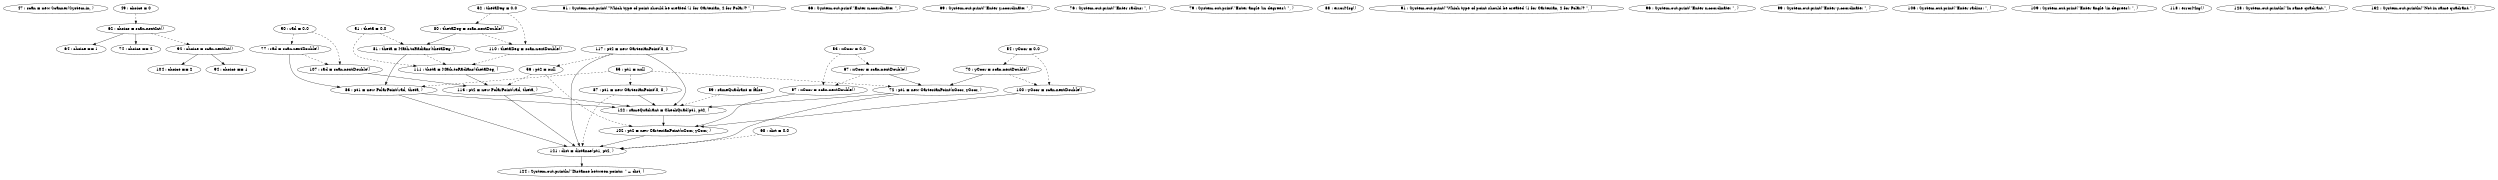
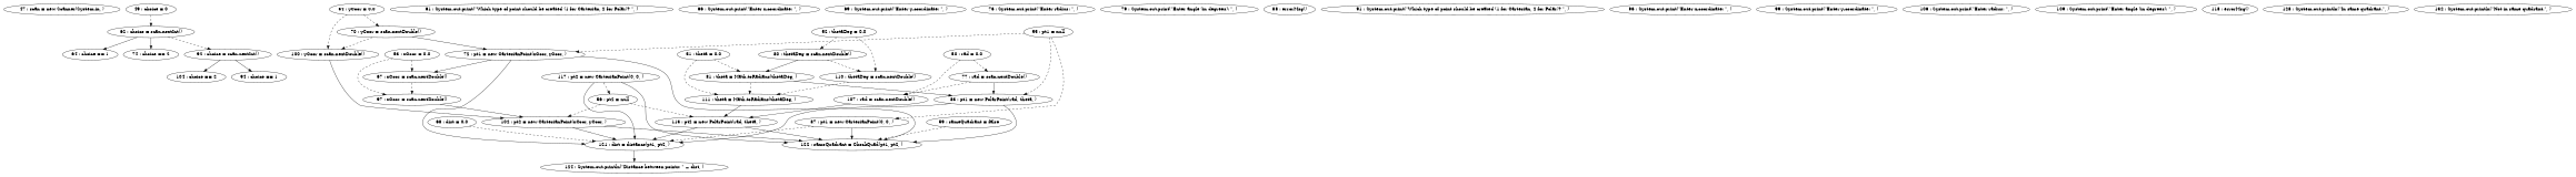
  digraph {
    edge [style=dashed]
    "47 : scan = new Scanner(System.in, )"
    "49 : choice = 0"
    "62 : choice = scan.nextInt()"
    "64 : choice == 1"
    "74 : choice == 2"
    "92 : choice = scan.nextInt()"
    "104 : choice == 2"
    "94 : choice == 1"
    "50 : rad = 0.0"
    "77 : rad = scan.nextDouble()"
    "107 : rad = scan.nextDouble()"
    "83 : pt1 = new PolarPoint(rad, theta, )"
    "113 : pt2 = new PolarPoint(rad, theta, )"
    "121 : dist = distance(pt1, pt2, )"
    "122 : sameQuadrant = CheckQuad(pt1, pt2, )"
    "51 : theta = 0.0"
    "81 : theta = Math.toRadians(thetaDeg, )"
    "111 : theta = Math.toRadians(thetaDeg, )"
    "52 : thetaDeg = 0.0"
    "110 : thetaDeg = scan.nextDouble()"
    "80 : thetaDeg = scan.nextDouble()"
    "53 : xCoor = 0.0"
    "67 : xCoor = scan.nextDouble()"
    "97 : xCoor = scan.nextDouble()"
    "72 : pt1 = new CartesianPoint(xCoor, yCoor, )"
    "102 : pt2 = new CartesianPoint(xCoor, yCoor, )"
    "54 : yCoor = 0.0"
    "100 : yCoor = scan.nextDouble()"
    "70 : yCoor = scan.nextDouble()"
    "55 : pt1 = null"
    "87 : pt1 = new CartesianPoint(0, 0, )"
    "124 : System.out.println(\"Distance between points: \" + dist, )"
    "56 : pt2 = null"
    "117 : pt2 = new CartesianPoint(0, 0, )"
    n35 [label="68 : dist = 0.0"]
    "59 : sameQuadrant = false"
    "61 : System.out.print(\"Which type of point should be created (1 for Cartesian, 2 for Polar)? \", )"
    "66 : System.out.print(\"Enter x-coordinate: \", )"
    "69 : System.out.print(\"Enter y-coordinate: \", )"
    "76 : System.out.print(\"Enter radius: \", )"
    "79 : System.out.print(\"Enter angle (in degrees): \", )"
    "88 : errorMsg()"
    "91 : System.out.print(\"Which type of point should be created (1 for Cartesian, 2 for Polar)? \", )"
    "96 : System.out.print(\"Enter x-coordinate: \", )"
    "99 : System.out.print(\"Enter y-coordinate: \", )"
    "106 : System.out.print(\"Enter radius: \", )"
    "109 : System.out.print(\"Enter angle (in degrees): \", )"
    "118 : errorMsg()"
    "128 : System.out.println(\"In same quadrant.\", )"
    "132 : System.out.println(\"Not in same quadrant.\", )"
    "49 : choice = 0" -> "62 : choice = scan.nextInt()"
    "62 : choice = scan.nextInt()" -> "64 : choice == 1" [style=""]
    "62 : choice = scan.nextInt()" -> "74 : choice == 2" [style=""]
    "62 : choice = scan.nextInt()" -> "92 : choice = scan.nextInt()"
    "92 : choice = scan.nextInt()" -> "104 : choice == 2" [style=""]
    "92 : choice = scan.nextInt()" -> "94 : choice == 1" [style=""]
    "50 : rad = 0.0" -> "77 : rad = scan.nextDouble()"
    "50 : rad = 0.0" -> "107 : rad = scan.nextDouble()"
    "77 : rad = scan.nextDouble()" -> "107 : rad = scan.nextDouble()"
    "77 : rad = scan.nextDouble()" -> "83 : pt1 = new PolarPoint(rad, theta, )" [style=""]
    "107 : rad = scan.nextDouble()" -> "113 : pt2 = new PolarPoint(rad, theta, )" [style=""]
    "83 : pt1 = new PolarPoint(rad, theta, )" -> "121 : dist = distance(pt1, pt2, )" [style=""]
    "83 : pt1 = new PolarPoint(rad, theta, )" -> "122 : sameQuadrant = CheckQuad(pt1, pt2, )" [style=""]
    "113 : pt2 = new PolarPoint(rad, theta, )" -> "121 : dist = distance(pt1, pt2, )" [style=""]
    "113 : pt2 = new PolarPoint(rad, theta, )" -> "122 : sameQuadrant = CheckQuad(pt1, pt2, )" [style=""]
    "121 : dist = distance(pt1, pt2, )" -> "124 : System.out.println(\"Distance between points: \" + dist, )" [style=""]
    "51 : theta = 0.0" -> "81 : theta = Math.toRadians(thetaDeg, )"
    "51 : theta = 0.0" -> "111 : theta = Math.toRadians(thetaDeg, )"
    "81 : theta = Math.toRadians(thetaDeg, )" -> "83 : pt1 = new PolarPoint(rad, theta, )" [style=""]
    "81 : theta = Math.toRadians(thetaDeg, )" -> "111 : theta = Math.toRadians(thetaDeg, )"
    "111 : theta = Math.toRadians(thetaDeg, )" -> "113 : pt2 = new PolarPoint(rad, theta, )" [style=""]
    "52 : thetaDeg = 0.0" -> "110 : thetaDeg = scan.nextDouble()"
    "52 : thetaDeg = 0.0" -> "80 : thetaDeg = scan.nextDouble()"
    "110 : thetaDeg = scan.nextDouble()" -> "111 : theta = Math.toRadians(thetaDeg, )"
    "80 : thetaDeg = scan.nextDouble()" -> "81 : theta = Math.toRadians(thetaDeg, )" [style=""]
    "80 : thetaDeg = scan.nextDouble()" -> "110 : thetaDeg = scan.nextDouble()"
    "53 : xCoor = 0.0" -> "67 : xCoor = scan.nextDouble()"
    "53 : xCoor = 0.0" -> "97 : xCoor = scan.nextDouble()"
    "67 : xCoor = scan.nextDouble()" -> "97 : xCoor = scan.nextDouble()"
-   "67 : xCoor = scan.nextDouble()" -> "72 : pt1 = new CartesianPoint(xCoor, yCoor, )" [style=""]
+   "72 : pt1 = new CartesianPoint(xCoor, yCoor, )" -> "67 : xCoor = scan.nextDouble()" [style=""]
    "97 : xCoor = scan.nextDouble()" -> "102 : pt2 = new CartesianPoint(xCoor, yCoor, )" [style=""]
    "72 : pt1 = new CartesianPoint(xCoor, yCoor, )" -> "121 : dist = distance(pt1, pt2, )" [style=""]
    "72 : pt1 = new CartesianPoint(xCoor, yCoor, )" -> "122 : sameQuadrant = CheckQuad(pt1, pt2, )" [style=""]
    "102 : pt2 = new CartesianPoint(xCoor, yCoor, )" -> "121 : dist = distance(pt1, pt2, )" [style=""]
-   "122 : sameQuadrant = CheckQuad(pt1, pt2, )" -> "102 : pt2 = new CartesianPoint(xCoor, yCoor, )" [style=""]
+   "102 : pt2 = new CartesianPoint(xCoor, yCoor, )" -> "122 : sameQuadrant = CheckQuad(pt1, pt2, )" [style=""]
    "54 : yCoor = 0.0" -> "100 : yCoor = scan.nextDouble()"
    "54 : yCoor = 0.0" -> "70 : yCoor = scan.nextDouble()"
    "100 : yCoor = scan.nextDouble()" -> "102 : pt2 = new CartesianPoint(xCoor, yCoor, )" [style=""]
    "70 : yCoor = scan.nextDouble()" -> "72 : pt1 = new CartesianPoint(xCoor, yCoor, )" [style=""]
    "70 : yCoor = scan.nextDouble()" -> "100 : yCoor = scan.nextDouble()"
    "55 : pt1 = null" -> "83 : pt1 = new PolarPoint(rad, theta, )"
    "55 : pt1 = null" -> "72 : pt1 = new CartesianPoint(xCoor, yCoor, )"
    "55 : pt1 = null" -> "87 : pt1 = new CartesianPoint(0, 0, )"
    "87 : pt1 = new CartesianPoint(0, 0, )" -> "121 : dist = distance(pt1, pt2, )"
    "87 : pt1 = new CartesianPoint(0, 0, )" -> "122 : sameQuadrant = CheckQuad(pt1, pt2, )" [style=""]
    "56 : pt2 = null" -> "113 : pt2 = new PolarPoint(rad, theta, )"
    "56 : pt2 = null" -> "102 : pt2 = new CartesianPoint(xCoor, yCoor, )"
    "117 : pt2 = new CartesianPoint(0, 0, )" -> "121 : dist = distance(pt1, pt2, )" [style=""]
    "117 : pt2 = new CartesianPoint(0, 0, )" -> "122 : sameQuadrant = CheckQuad(pt1, pt2, )" [style=""]
    "117 : pt2 = new CartesianPoint(0, 0, )" -> "56 : pt2 = null"
    n35 -> "121 : dist = distance(pt1, pt2, )"
    "59 : sameQuadrant = false" -> "122 : sameQuadrant = CheckQuad(pt1, pt2, )"
  }
